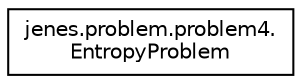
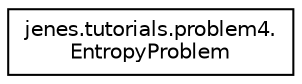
  digraph {
    rankdir=LR
-   n1 [color=black fillcolor=white fontname=Helvetica fontsize=10 height=0.2 label="jenes.problem.problem4.\lEntropyProblem" shape=record style=filled width=0.4]
+   n1 [color=black fillcolor=white fontname=Helvetica fontsize=10 height=0.2 label="jenes.tutorials.problem4.\lEntropyProblem" shape=record style=filled width=0.4]
  }
